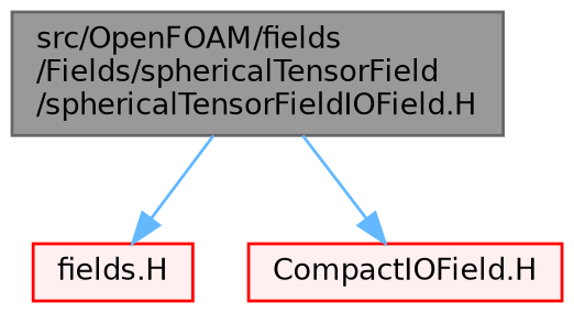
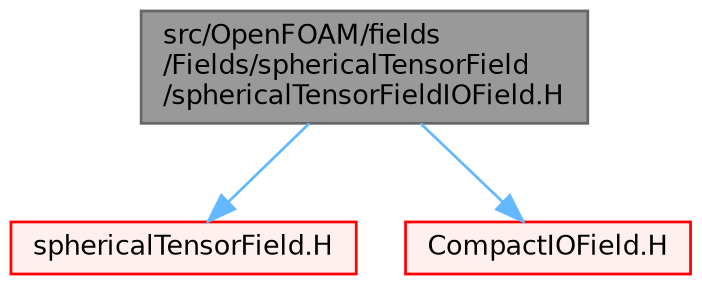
  digraph {
    node [color=red fillcolor="#FFF0F0" fontname=Helvetica fontsize=10 shape=box style=filled]
    edge [color=steelblue1 fontname=Helvetica fontsize=10 labelfontname=Helvetica labelfontsize=10 style=solid]
    n1 [color=gray40 fillcolor=grey60 fontcolor=black height=0.2 label="src/OpenFOAM/fields\l/Fields/sphericalTensorField\l/sphericalTensorFieldIOField.H" width=0.4]
-   n2 [height=0.2 label="fields.H" width=0.4]
+   n2 [height=0.2 label="sphericalTensorField.H" width=0.4]
    n3 [height=0.2 label="CompactIOField.H" width=0.4]
    n1 -> n2
    n1 -> n3
  }
